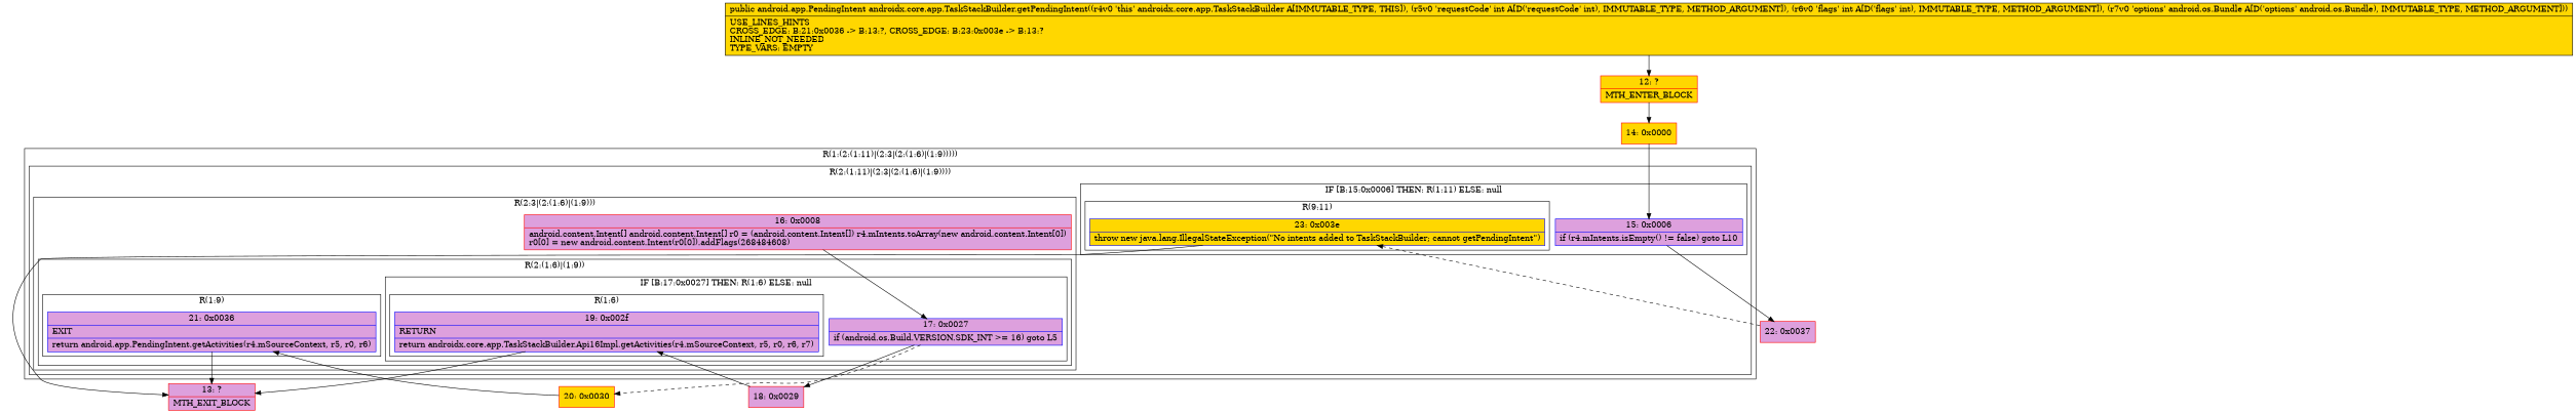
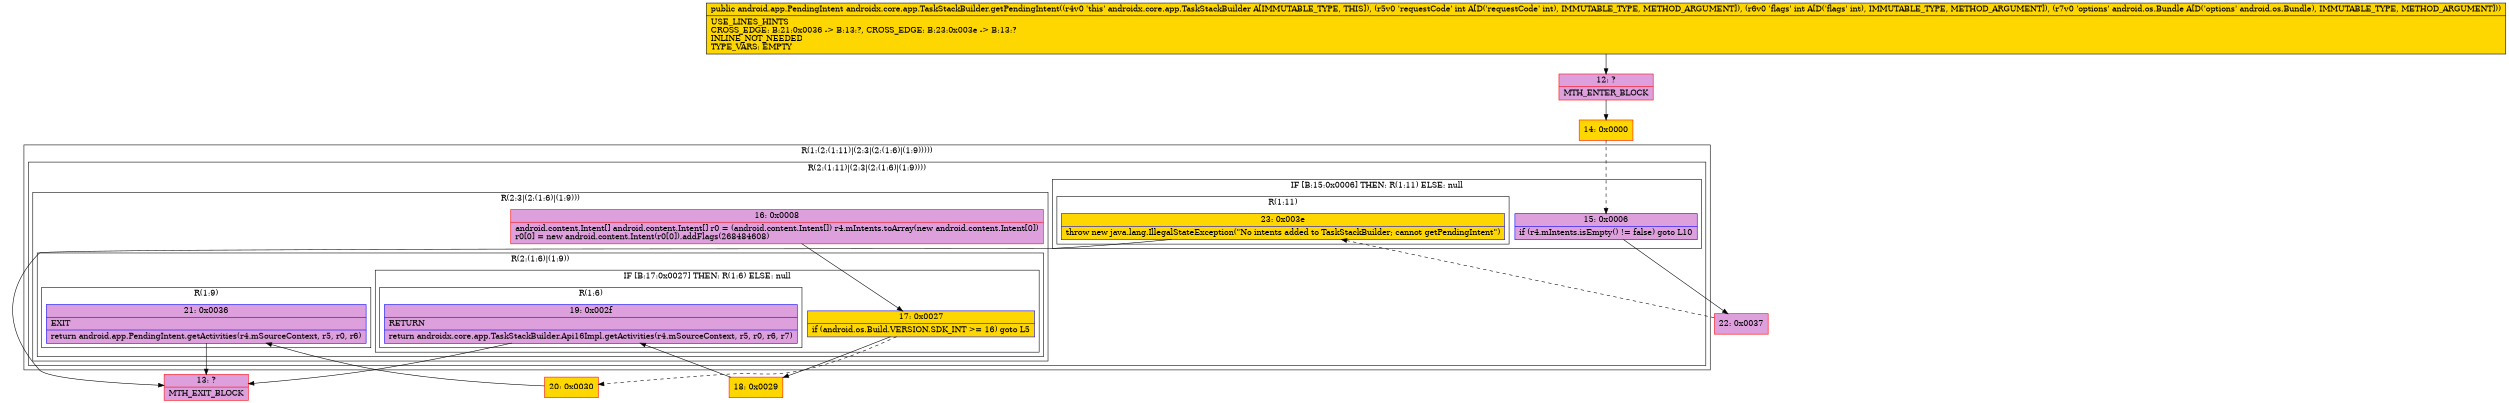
  digraph {
    node [color=red fillcolor=plum shape=record style=filled]
    n1 [color=blue fillcolor=gold label="{23\:\ 0x003e|throw new java.lang.IllegalStateException(\"No intents added to TaskStackBuilder; cannot getPendingIntent\")\l}"]
    n2 [color=blue label="{15\:\ 0x0006|if (r4.mIntents.isEmpty() != false) goto L10\l}"]
    n3 [color=blue label="{19\:\ 0x002f|RETURN\l|return androidx.core.app.TaskStackBuilder.Api16Impl.getActivities(r4.mSourceContext, r5, r0, r6, r7)\l}"]
-   n4 [color=blue label="{17\:\ 0x0027|if (android.os.Build.VERSION.SDK_INT \>= 16) goto L5\l}"]
+   n4 [color=blue fillcolor=gold label="{17\:\ 0x0027|if (android.os.Build.VERSION.SDK_INT \>= 16) goto L5\l}"]
    n5 [color=blue label="{21\:\ 0x0036|EXIT\l|return android.app.PendingIntent.getActivities(r4.mSourceContext, r5, r0, r6)\l}"]
    n6 [label="{16\:\ 0x0008|android.content.Intent[] android.content.Intent[] r0 = (android.content.Intent[]) r4.mIntents.toArray(new android.content.Intent[0])\lr0[0] = new android.content.Intent(r0[0]).addFlags(268484608)\l}"]
    n7 [label="{13\:\ ?|MTH_EXIT_BLOCK\l}"]
    n8 [label="{22\:\ 0x0037}"]
-   n9 [label="{18\:\ 0x0029}"]
+   n9 [fillcolor=gold label="{18\:\ 0x0029}"]
    n10 [fillcolor=gold label="{20\:\ 0x0030}"]
-   n11 [fillcolor=gold label="{12\:\ ?|MTH_ENTER_BLOCK\l}"]
+   n11 [label="{12\:\ ?|MTH_ENTER_BLOCK\l}"]
    n12 [fillcolor=gold label="{14\:\ 0x0000}"]
    n13 [fillcolor=gold label="{public android.app.PendingIntent androidx.core.app.TaskStackBuilder.getPendingIntent((r4v0 'this' androidx.core.app.TaskStackBuilder A[IMMUTABLE_TYPE, THIS]), (r5v0 'requestCode' int A[D('requestCode' int), IMMUTABLE_TYPE, METHOD_ARGUMENT]), (r6v0 'flags' int A[D('flags' int), IMMUTABLE_TYPE, METHOD_ARGUMENT]), (r7v0 'options' android.os.Bundle A[D('options' android.os.Bundle), IMMUTABLE_TYPE, METHOD_ARGUMENT]))  | USE_LINES_HINTS\lCROSS_EDGE: B:21:0x0036 \-\> B:13:?, CROSS_EDGE: B:23:0x003e \-\> B:13:?\lINLINE_NOT_NEEDED\lTYPE_VARS: EMPTY\l}" color=""]
    subgraph cluster_1 {
      label="R(1:(2:(1:11)|(2:3|(2:(1:6)|(1:9)))))"
      subgraph cluster_2 {
        label="R(2:(1:11)|(2:3|(2:(1:6)|(1:9))))"
        subgraph cluster_3 {
          label="IF [B:15:0x0006] THEN: R(1:11) ELSE: null"
          n2
          subgraph cluster_4 {
-           label="R(9:11)"
+           label="R(1:11)"
            n1
          }
        }
        subgraph cluster_5 {
          label="R(2:3|(2:(1:6)|(1:9)))"
          n6
          subgraph cluster_6 {
            label="R(2:(1:6)|(1:9))"
            subgraph cluster_7 {
              label="IF [B:17:0x0027] THEN: R(1:6) ELSE: null"
              n4
              subgraph cluster_8 {
                label="R(1:6)"
                n3
              }
            }
            subgraph cluster_9 {
              label="R(1:9)"
              n5
            }
          }
        }
      }
    }
    n1 -> n7
    n2 -> n8
    n3 -> n7
    n4 -> n9
    n4 -> n10 [style=dashed]
    n5 -> n7
    n6 -> n4
    n8 -> n1 [style=dashed]
    n9 -> n3
    n10 -> n5
    n11 -> n12
-   n12 -> n2
+   n12 -> n2 [style=dashed]
    n13 -> n11
  }
